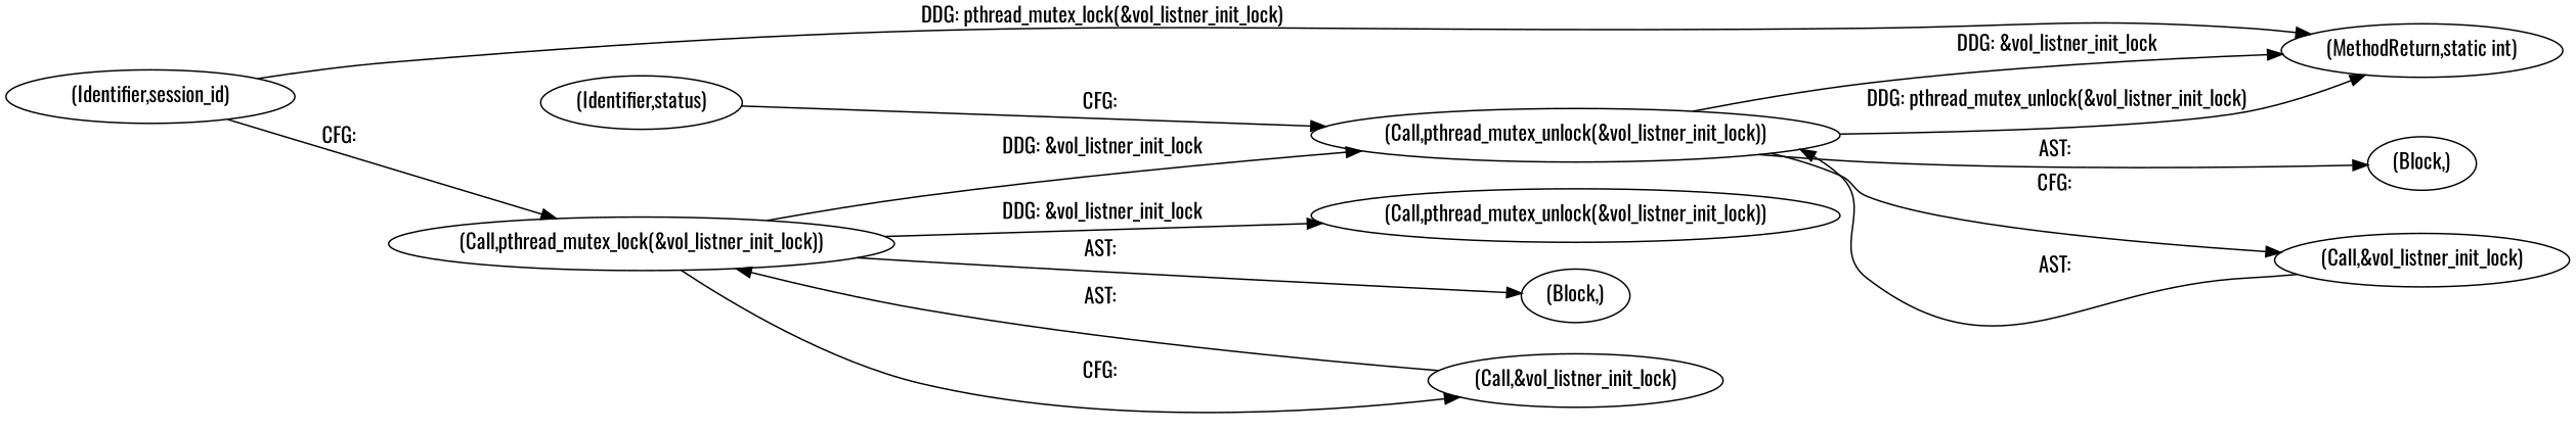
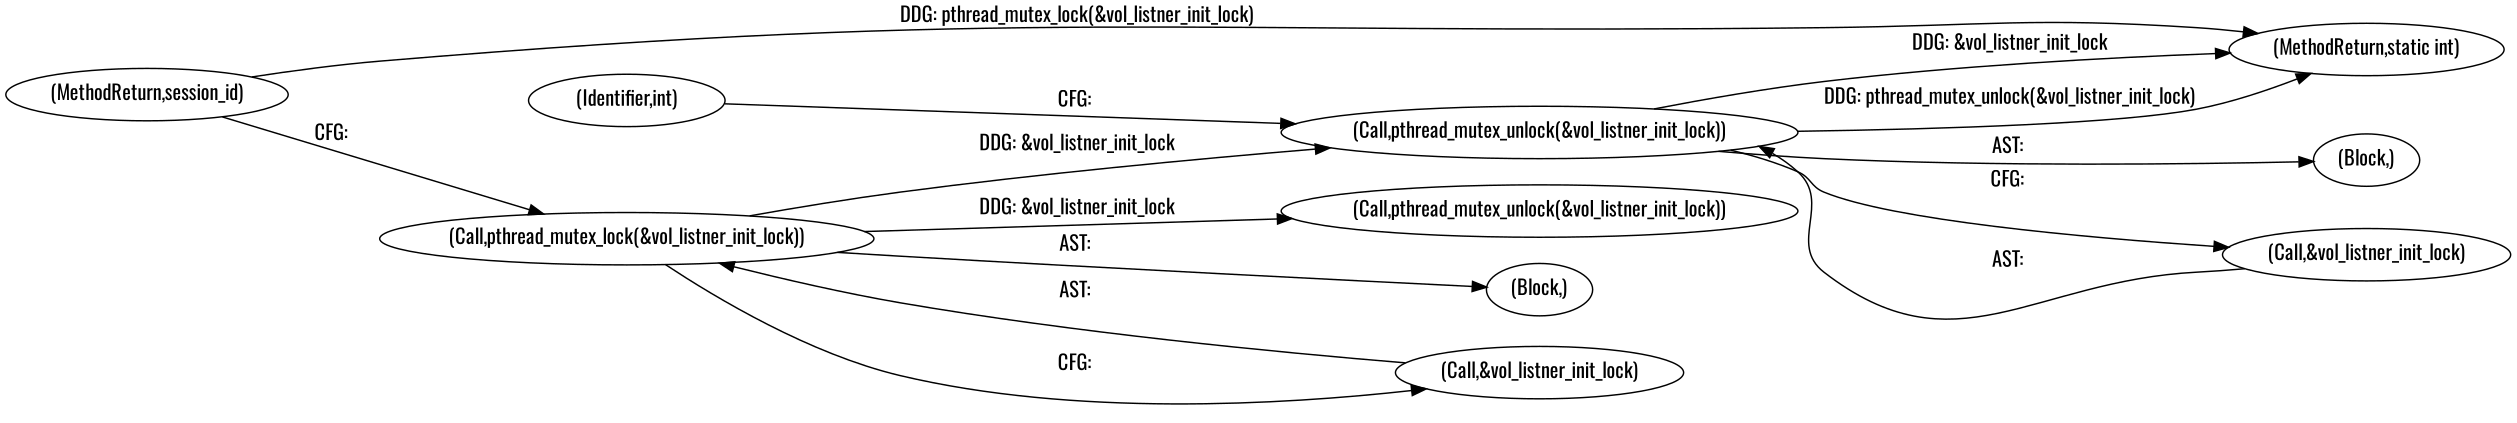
  digraph {
    fontname=Oswald
    rankdir=LR
    node [fontname=Oswald]
    edge [fontname=Oswald]
    n1 [label="(Call,pthread_mutex_unlock(&vol_listner_init_lock))"]
    n2 [label="(MethodReturn,static int)"]
    n3 [label="(Call,&vol_listner_init_lock)"]
    n4 [label="(Block,)"]
    n5 [label="(Call,pthread_mutex_lock(&vol_listner_init_lock))"]
    n6 [label="(Call,&vol_listner_init_lock)"]
    n7 [label="(Call,pthread_mutex_unlock(&vol_listner_init_lock))"]
    n8 [label="(Block,)"]
-   n9 [label="(Identifier,session_id)"]
-   n10 [label="(Identifier,status)"]
+   n9 [label="(MethodReturn,session_id)"]
+   n10 [label="(Identifier,int)"]
    n1 -> n2 [label="DDG: &vol_listner_init_lock"]
    n1 -> n2 [label="DDG: pthread_mutex_unlock(&vol_listner_init_lock)"]
    n1 -> n3 [label="CFG: "]
    n1 -> n4 [label="AST: "]
    n3 -> n1 [label="AST: "]
    n5 -> n1 [label="DDG: &vol_listner_init_lock"]
    n5 -> n6 [label="CFG: "]
    n5 -> n7 [label="DDG: &vol_listner_init_lock"]
    n5 -> n8 [label="AST: "]
    n6 -> n5 [label="AST: "]
    n9 -> n2 [label="DDG: pthread_mutex_lock(&vol_listner_init_lock)"]
    n9 -> n5 [label="CFG: "]
    n10 -> n1 [label="CFG: "]
  }
